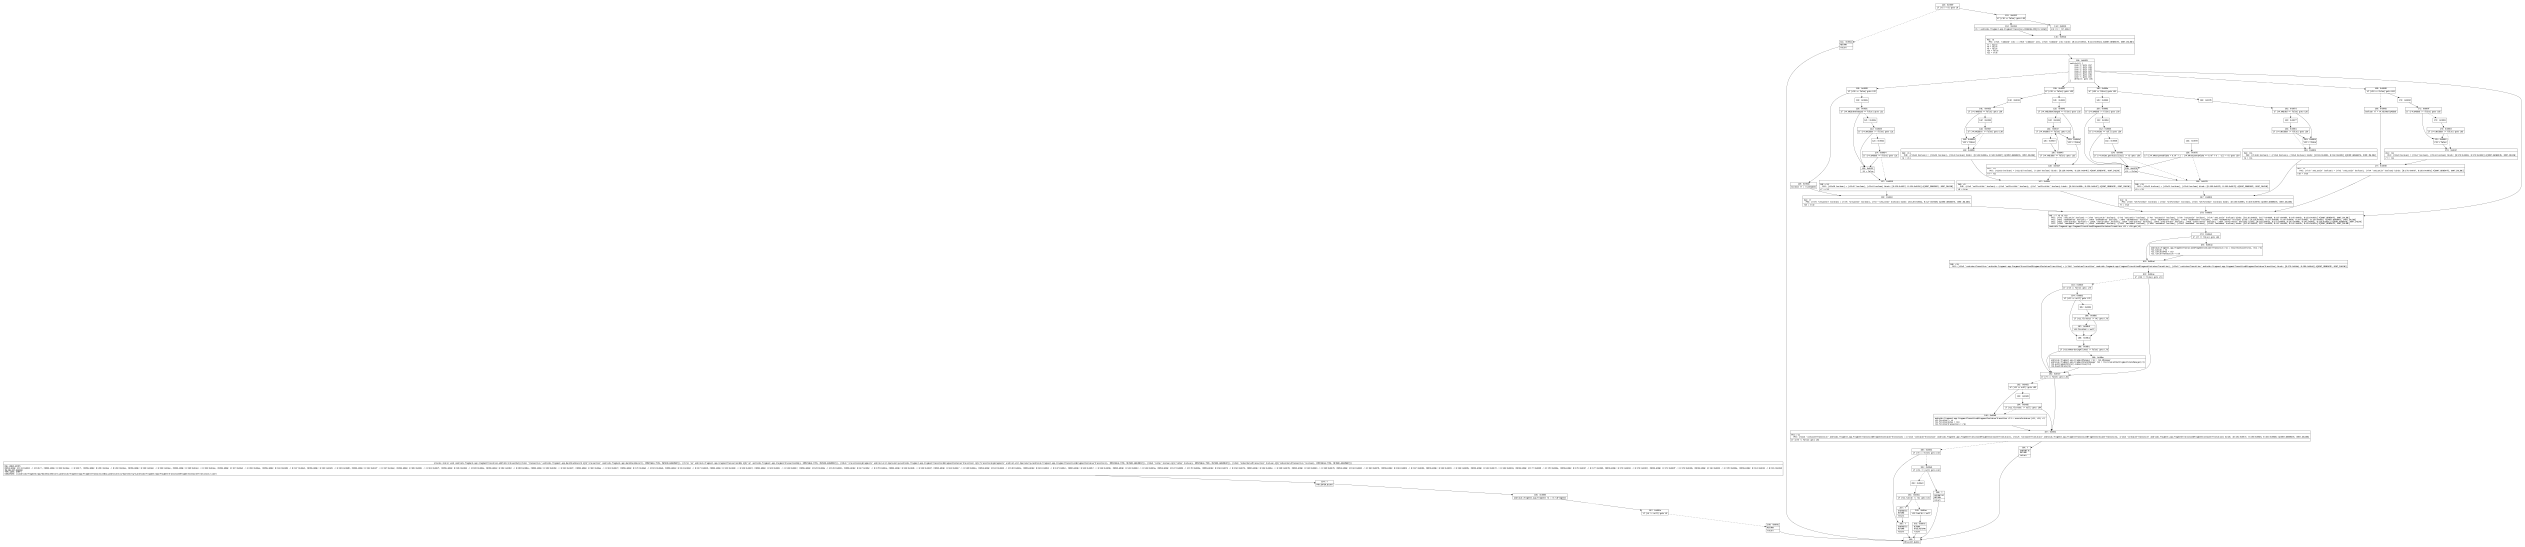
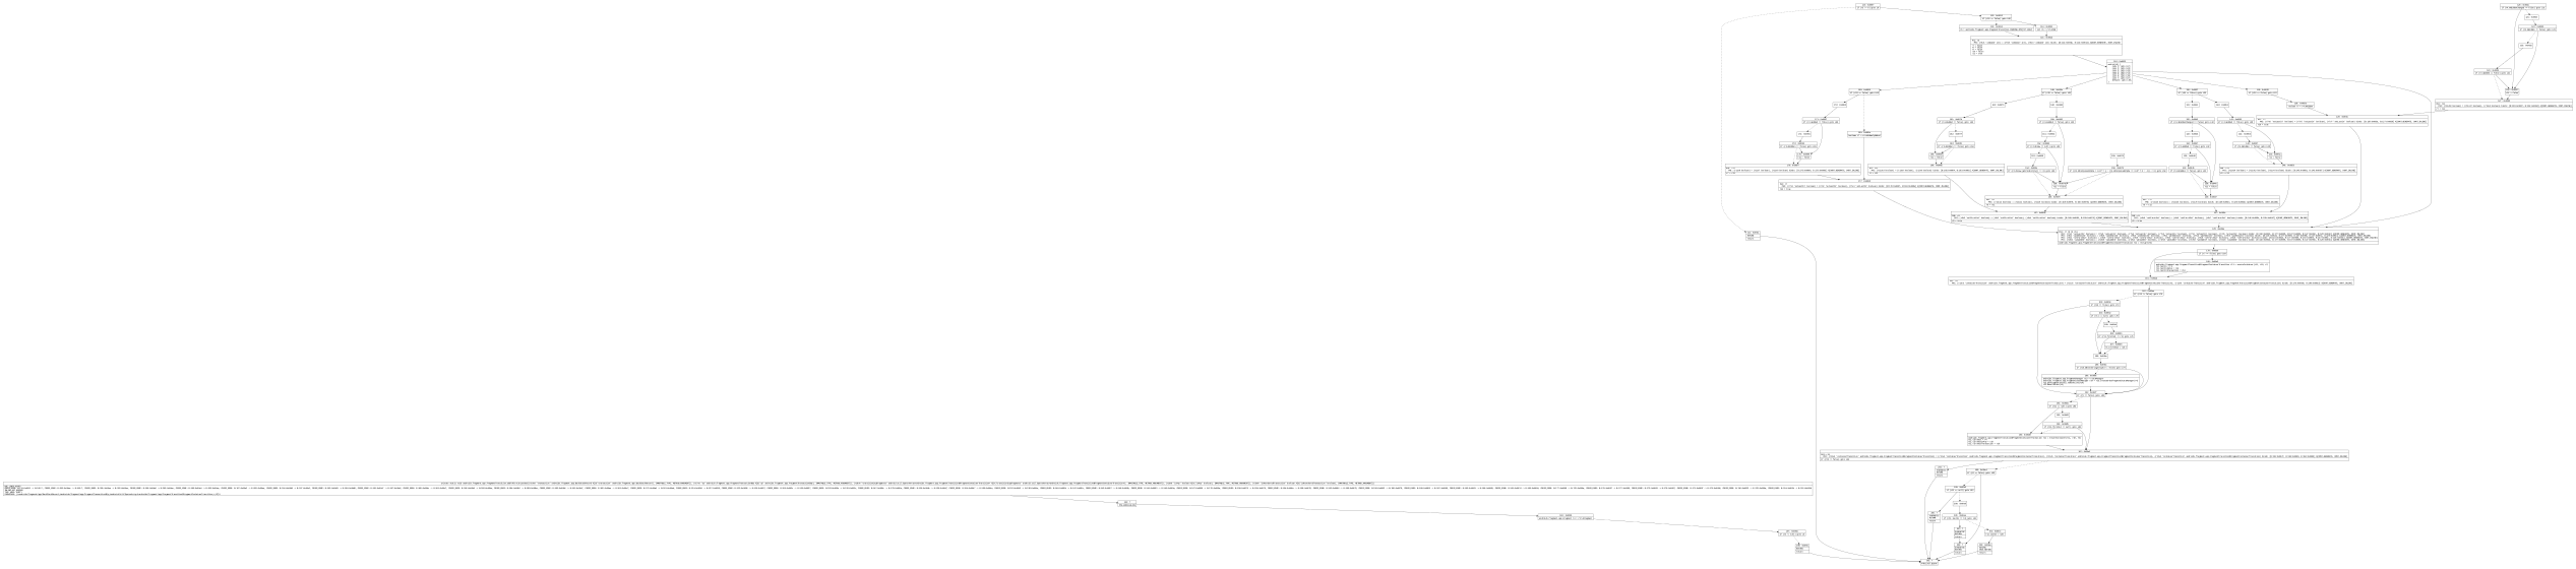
  digraph {
    fontname="Liberation Mono"
    node [fontname="Liberation Mono" shape=record]
    edge [fontname="Liberation Mono"]
    n1 [label="{104\:\ ?|MTH_ENTER_BLOCK\l}"]
    n2 [label="{106\:\ 0x0000|androidx.fragment.app.Fragment r4 = r17.mFragment\l}"]
    n3 [label="{107\:\ 0x000a|if (r4 != null) goto L5\l}"]
    n4 [label="{108\:\ 0x000c|RETURN\l|return\l}"]
    n5 [label="{105\:\ ?|MTH_EXIT_BLOCK\l}"]
    n6 [label="{110\:\ 0x000f|if (r5 != 0) goto L8\l}"]
    n7 [label="{111\:\ 0x0011|RETURN\l|return\l}"]
    n8 [label="{112\:\ 0x0012|if (r19 == false) goto L95\l}"]
    n9 [label="{113\:\ 0x0014|r6 = androidx.fragment.app.FragmentTransition.INVERSE_OPS[r17.mCmd]\l}"]
    n10 [label="{114\:\ 0x001b|int r6 = r17.mCmd\l}"]
    n11 [label="{115\:\ 0x001d|PHI: r6 \l  PHI: (r6v1 'command' int) = (r6v0 'command' int), (r6v3 'command' int) binds: [B:114:0x001b, B:113:0x0014] A[DONT_GENERATE, DONT_INLINE]\l|r7 = false\lr8 = false\lr9 = false\lr10 = false\lr11 = true\l}"]
    n12 [label="{116\:\ 0x0023|switch(r6) \{\l    case 1: goto L57;\l    case 2: goto L66;\l    case 3: goto L39;\l    case 4: goto L23;\l    case 5: goto L12;\l    case 6: goto L39;\l    case 7: goto L57;\l    default: goto L66;\l\}\l}"]
    n13 [label="{118\:\ 0x0028|if (r20 == false) goto L22\l}"]
    n14 [label="{130\:\ 0x003f|if (r20 == false) goto L33\l}"]
    n15 [label="{148\:\ 0x005e|if (r20 == false) goto L51\l}"]
    n16 [label="{168\:\ 0x0088|if (r20 == false) goto L60\l}"]
    n17 [label="{178\:\ 0x009a|PHI: r7 r8 r9 r10 \l  PHI: (r7v1 'setLastIn' boolean) = (r7v0 'setLastIn' boolean), (r7v3 'setLastIn' boolean), (r7v0 'setLastIn' boolean), (r7v0 'setLastIn' boolean), (r7v6 'setLastIn' boolean) binds: [B:116:0x0023, B:177:0x0098, B:167:0x0086, B:147:0x005c, B:129:0x003c] A[DONT_GENERATE, DONT_INLINE]\l  PHI: (r8v1 'wasRemoved' boolean) = (r8v0 'wasRemoved' boolean), (r8v0 'wasRemoved' boolean), (r8v2 'wasRemoved' boolean), (r8v3 'wasRemoved' boolean), (r8v0 'wasRemoved' boolean) binds: [B:116:0x0023, B:177:0x0098, B:167:0x0086, B:147:0x005c, B:129:0x003c] A[DONT_GENERATE, DONT_INLINE]\l  PHI: (r9v1 'setFirstOut' boolean) = (r9v0 'setFirstOut' boolean), (r9v0 'setFirstOut' boolean), (r9v3 'setFirstOut' boolean), (r9v6 'setFirstOut' boolean), (r9v0 'setFirstOut' boolean) binds: [B:116:0x0023, B:177:0x0098, B:167:0x0086, B:147:0x005c, B:129:0x003c] A[DONT_GENERATE, DONT_INLINE]\l  PHI: (r10v1 'wasAdded' boolean) = (r10v0 'wasAdded' boolean), (r10v2 'wasAdded' boolean), (r10v0 'wasAdded' boolean), (r10v0 'wasAdded' boolean), (r10v3 'wasAdded' boolean) binds: [B:116:0x0023, B:177:0x0098, B:167:0x0086, B:147:0x005c, B:129:0x003c] A[DONT_GENERATE, DONT_INLINE]\l|androidx.fragment.app.FragmentTransition$FragmentContainerTransition r11 = r18.get(r5)\l}"]
-   n18 [label="{119\:\ 0x002a}"]
    n19 [label="{128\:\ 0x003a|boolean r7 = r4.mHidden\l}"]
    n20 [label="{131\:\ 0x0041}"]
    n21 [label="{140\:\ 0x0051}"]
    n22 [label="{149\:\ 0x0060}"]
    n23 [label="{160\:\ 0x007b}"]
    n24 [label="{169\:\ 0x008a|boolean r7 = r4.mIsNewlyAdded\l}"]
    n25 [label="{170\:\ 0x008d}"]
    n26 [label="{179\:\ 0x00a0|if (r7 == false) goto L69\l}"]
    n27 [label="{120\:\ 0x002c|if (r4.mHiddenChanged == false) goto L21\l}"]
    n28 [label="{129\:\ 0x003c|PHI: r7 \l  PHI: (r7v6 'setLastIn' boolean) = (r7v5 'setLastIn' boolean), (r7v7 'setLastIn' boolean) binds: [B:128:0x003a, B:127:0x0038] A[DONT_GENERATE, DONT_INLINE]\l|r10 = true\l}"]
    n29 [label="{121\:\ 0x002e}"]
    n30 [label="{126\:\ 0x0037|r11 = false\l}"]
    n31 [label="{122\:\ 0x0030|if (r4.mHidden != false) goto L21\l}"]
    n32 [label="{127\:\ 0x0038|PHI: r11 \l  PHI: (r11v18 boolean) = (r11v17 boolean), (r11v0 boolean) binds: [B:126:0x0037, B:124:0x0034] A[DONT_GENERATE, DONT_INLINE]\l|r7 = r11\l}"]
    n33 [label="{123\:\ 0x0032}"]
    n34 [label="{124\:\ 0x0034|if (r4.mAdded == false) goto L21\l}"]
    n35 [label="{132\:\ 0x0043|if (r4.mHiddenChanged == false) goto L32\l}"]
    n36 [label="{141\:\ 0x0053|if (r4.mAdded == false) goto L38\l}"]
    n37 [label="{133\:\ 0x0045}"]
    n38 [label="{138\:\ 0x004e|r11 = false\l}"]
    n39 [label="{134\:\ 0x0047|if (r4.mAdded == false) goto L32\l}"]
    n40 [label="{139\:\ 0x004f|PHI: r11 \l  PHI: (r11v16 boolean) = (r11v15 boolean), (r11v0 boolean) binds: [B:138:0x004e, B:136:0x004b] A[DONT_GENERATE, DONT_INLINE]\l|r9 = r11\l}"]
    n41 [label="{135\:\ 0x0049}"]
    n42 [label="{136\:\ 0x004b|if (r4.mHidden == false) goto L32\l}"]
    n43 [label="{147\:\ 0x005c|PHI: r9 \l  PHI: (r9v6 'setFirstOut' boolean) = (r9v5 'setFirstOut' boolean), (r9v7 'setFirstOut' boolean) binds: [B:146:0x005b, B:139:0x004f] A[DONT_GENERATE, DONT_INLINE]\l|r8 = true\l}"]
    n44 [label="{142\:\ 0x0055}"]
    n45 [label="{145\:\ 0x005a|r11 = false\l}"]
    n46 [label="{143\:\ 0x0057|if (r4.mHidden != false) goto L38\l}"]
    n47 [label="{146\:\ 0x005b|PHI: r11 \l  PHI: (r11v14 boolean) = (r11v13 boolean), (r11v0 boolean) binds: [B:145:0x005a, B:143:0x0057] A[DONT_GENERATE, DONT_INLINE]\l|r9 = r11\l}"]
    n48 [label="{150\:\ 0x0062|if (r4.mAdded != false) goto L50\l}"]
    n49 [label="{161\:\ 0x007d|if (r4.mAdded == false) goto L56\l}"]
    n50 [label="{151\:\ 0x0064}"]
    n51 [label="{158\:\ 0x0078|r11 = false\l}"]
    n52 [label="{152\:\ 0x0066|if (r4.mView == null) goto L50\l}"]
    n53 [label="{159\:\ 0x0079|PHI: r11 \l  PHI: (r11v12 boolean) = (r11v11 boolean), (r11v0 boolean) binds: [B:158:0x0078, B:156:0x0075] A[DONT_GENERATE, DONT_INLINE]\l|r9 = r11\l}"]
    n54 [label="{153\:\ 0x0068}"]
    n55 [label="{154\:\ 0x006e|if (r4.mView.getVisibility() != 0) goto L50\l}"]
    n56 [label="{155\:\ 0x0070}"]
    n57 [label="{156\:\ 0x0075|if ((r4.mPostponedAlpha \> 0.0f ? 1 : (r4.mPostponedAlpha == 0.0f ? 0 : \-1)) \< 0) goto L50\l}"]
    n58 [label="{167\:\ 0x0086|PHI: r9 \l  PHI: (r9v3 'setFirstOut' boolean) = (r9v2 'setFirstOut' boolean), (r9v4 'setFirstOut' boolean) binds: [B:166:0x0085, B:159:0x0079] A[DONT_GENERATE, DONT_INLINE]\l|r8 = true\l}"]
    n59 [label="{162\:\ 0x007f}"]
    n60 [label="{165\:\ 0x0084|r11 = false\l}"]
    n61 [label="{163\:\ 0x0081|if (r4.mHidden != false) goto L56\l}"]
    n62 [label="{166\:\ 0x0085|PHI: r11 \l  PHI: (r11v10 boolean) = (r11v9 boolean), (r11v0 boolean) binds: [B:165:0x0084, B:163:0x0081] A[DONT_GENERATE, DONT_INLINE]\l|r9 = r11\l}"]
    n63 [label="{177\:\ 0x0098|PHI: r7 \l  PHI: (r7v3 'setLastIn' boolean) = (r7v2 'setLastIn' boolean), (r7v4 'setLastIn' boolean) binds: [B:176:0x0097, B:169:0x008a] A[DONT_GENERATE, DONT_INLINE]\l|r10 = true\l}"]
    n64 [label="{171\:\ 0x008f|if (r4.mAdded != false) goto L65\l}"]
    n65 [label="{172\:\ 0x0091}"]
    n66 [label="{175\:\ 0x0096|r11 = false\l}"]
    n67 [label="{173\:\ 0x0093|if (r4.mHidden != false) goto L65\l}"]
    n68 [label="{176\:\ 0x0097|PHI: r11 \l  PHI: (r11v8 boolean) = (r11v7 boolean), (r11v0 boolean) binds: [B:175:0x0096, B:173:0x0093] A[DONT_GENERATE, DONT_INLINE]\l|r7 = r11\l}"]
    n69 [label="{180\:\ 0x00a3|androidx.fragment.app.FragmentTransition$FragmentContainerTransition r11 = ensureContainer(r11, r18, r5)\lr11.lastIn = r4\lr11.lastInIsPop = r19\lr11.lastInTransaction = r16\l}"]
    n70 [label="{181\:\ 0x00ad|PHI: r11 \l  PHI: (r11v3 'containerTransition' androidx.fragment.app.FragmentTransition$FragmentContainerTransition) = (r11v2 'containerTransition' androidx.fragment.app.FragmentTransition$FragmentContainerTransition), (r11v6 'containerTransition' androidx.fragment.app.FragmentTransition$FragmentContainerTransition) binds: [B:179:0x00a0, B:180:0x00a3] A[DONT_GENERATE, DONT_INLINE]\l}"]
    n71 [label="{182\:\ 0x00ae|if (r20 != false) goto L79\l}"]
    n72 [label="{183\:\ 0x00b0|if (r10 == false) goto L79\l}"]
    n73 [label="{191\:\ 0x00cf|if (r9 == false) goto L84\l}"]
    n74 [label="{184\:\ 0x00b2|if (r11 == null) goto L76\l}"]
    n75 [label="{192\:\ 0x00d1|if (r11 == null) goto L83\l}"]
    n76 [label="{197\:\ 0x00e2|PHI: r11 \l  PHI: (r11v4 'containerTransition' androidx.fragment.app.FragmentTransition$FragmentContainerTransition) = (r11v3 'containerTransition' androidx.fragment.app.FragmentTransition$FragmentContainerTransition), (r11v5 'containerTransition' androidx.fragment.app.FragmentTransition$FragmentContainerTransition), (r11v3 'containerTransition' androidx.fragment.app.FragmentTransition$FragmentContainerTransition) binds: [B:191:0x00cf, B:196:0x00d8, B:194:0x00d5] A[DONT_GENERATE, DONT_INLINE]\l|if (r20 != false) goto L94\l}"]
    n77 [label="{185\:\ 0x00b4}"]
    n78 [label="{188\:\ 0x00ba}"]
    n79 [label="{186\:\ 0x00b6|if (r11.firstOut != r4) goto L76\l}"]
    n80 [label="{189\:\ 0x00bc|if (r16.mReorderingAllowed != false) goto L79\l}"]
    n81 [label="{187\:\ 0x00b8|r11.firstOut = null\l}"]
    n82 [label="{190\:\ 0x00be|androidx.fragment.app.FragmentManager r13 = r16.mManager\landroidx.fragment.app.FragmentStateManager r14 = r13.createOrGetFragmentStateManager(r4)\lr13.getFragmentStore().makeActive(r14)\lr13.moveToState(r4)\l}"]
    n83 [label="{193\:\ 0x00d3}"]
    n84 [label="{196\:\ 0x00d8|androidx.fragment.app.FragmentTransition$FragmentContainerTransition r11 = ensureContainer(r11, r18, r5)\lr11.firstOut = r4\lr11.firstOutIsPop = r19\lr11.firstOutTransaction = r16\l}"]
    n85 [label="{198\:\ 0x00e4|if (r8 == false) goto L93\l}"]
    n86 [label="{204\:\ ?|SYNTHETIC\lRETURN\l|return\l}"]
    n87 [label="{194\:\ 0x00d5|if (r11.firstOut != null) goto L84\l}"]
    n88 [label="{199\:\ 0x00e6|if (r11 == null) goto L92\l}"]
    n89 [label="{205\:\ ?|SYNTHETIC\lRETURN\l|return\l}"]
    n90 [label="{200\:\ 0x00e8}"]
    n91 [label="{206\:\ ?|SYNTHETIC\lRETURN\l|return\l}"]
    n92 [label="{201\:\ 0x00ea|if (r11.lastIn != r4) goto L91\l}"]
    n93 [label="{202\:\ 0x00ec|r11.lastIn = null\l}"]
    n94 [label="{207\:\ ?|SYNTHETIC\lRETURN\l|return\l}"]
    n95 [label="{203\:\ 0x00ee|RETURN\lORIG_RETURN\l|return\l}"]
    n96 [label="{private static void androidx.fragment.app.FragmentTransition.addToFirstInLastOut((r16v0 'transaction' androidx.fragment.app.BackStackRecord A[D('transaction' androidx.fragment.app.BackStackRecord), IMMUTABLE_TYPE, METHOD_ARGUMENT]), (r17v0 'op' androidx.fragment.app.FragmentTransaction$Op A[D('op' androidx.fragment.app.FragmentTransaction$Op), IMMUTABLE_TYPE, METHOD_ARGUMENT]), (r18v0 'transitioningFragments' android.util.SparseArray\<androidx.fragment.app.FragmentTransition$FragmentContainerTransition\> A[D('transitioningFragments' android.util.SparseArray\<androidx.fragment.app.FragmentTransition$FragmentContainerTransition\>), IMMUTABLE_TYPE, METHOD_ARGUMENT]), (r19v0 'isPop' boolean A[D('isPop' boolean), IMMUTABLE_TYPE, METHOD_ARGUMENT]), (r20v0 'isReorderedTransaction' boolean A[D('isReorderedTransaction' boolean), IMMUTABLE_TYPE, METHOD_ARGUMENT]))  | USE_LINES_HINTS\lCROSS_EDGE: B:111:0x0011 \-\> B:105:?, CROSS_EDGE: B:203:0x00ee \-\> B:105:?, CROSS_EDGE: B:201:0x00ea \-\> B:203:0x00ee, CROSS_EDGE: B:199:0x00e6 \-\> B:203:0x00ee, CROSS_EDGE: B:198:0x00e4 \-\> B:203:0x00ee, CROSS_EDGE: B:197:0x00e2 \-\> B:203:0x00ee, CROSS_EDGE: B:194:0x00d5 \-\> B:197:0x00e2, CROSS_EDGE: B:192:0x00d1 \-\> B:196:0x00d8, CROSS_EDGE: B:191:0x00cf \-\> B:197:0x00e2, CROSS_EDGE: B:189:0x00bc \-\> B:191:0x00cf, CROSS_EDGE: B:186:0x00b6 \-\> B:188:0x00ba, CROSS_EDGE: B:184:0x00b2 \-\> B:188:0x00ba, CROSS_EDGE: B:183:0x00b0 \-\> B:191:0x00cf, CROSS_EDGE: B:182:0x00ae \-\> B:191:0x00cf, CROSS_EDGE: B:179:0x00a0 \-\> B:181:0x00ad, CROSS_EDGE: B:124:0x0034 \-\> B:127:0x0038, CROSS_EDGE: B:122:0x0030 \-\> B:126:0x0037, CROSS_EDGE: B:120:0x002c \-\> B:126:0x0037, CROSS_EDGE: B:128:0x003a \-\> B:129:0x003c, CROSS_EDGE: B:147:0x005c \-\> B:178:0x009a, CROSS_EDGE: B:136:0x004b \-\> B:139:0x004f, CROSS_EDGE: B:134:0x0047 \-\> B:138:0x004e, CROSS_EDGE: B:132:0x0043 \-\> B:138:0x004e, CROSS_EDGE: B:146:0x005b \-\> B:147:0x005c, CROSS_EDGE: B:143:0x0057 \-\> B:146:0x005b, CROSS_EDGE: B:141:0x0053 \-\> B:145:0x005a, CROSS_EDGE: B:167:0x0086 \-\> B:178:0x009a, CROSS_EDGE: B:156:0x0075 \-\> B:159:0x0079, CROSS_EDGE: B:154:0x006e \-\> B:158:0x0078, CROSS_EDGE: B:152:0x0066 \-\> B:158:0x0078, CROSS_EDGE: B:150:0x0062 \-\> B:158:0x0078, CROSS_EDGE: B:166:0x0085 \-\> B:167:0x0086, CROSS_EDGE: B:163:0x0081 \-\> B:166:0x0085, CROSS_EDGE: B:161:0x007d \-\> B:165:0x0084, CROSS_EDGE: B:177:0x0098 \-\> B:178:0x009a, CROSS_EDGE: B:176:0x0097 \-\> B:177:0x0098, CROSS_EDGE: B:173:0x0093 \-\> B:176:0x0097, CROSS_EDGE: B:171:0x008f \-\> B:175:0x0096, CROSS_EDGE: B:116:0x0023 \-\> B:178:0x009a, CROSS_EDGE: B:114:0x001b \-\> B:115:0x001d\lINLINE_NOT_NEEDED\lTYPE_VARS: EMPTY\lSIGNATURE: (Landroidx\/fragment\/app\/BackStackRecord;Landroidx\/fragment\/app\/FragmentTransaction$Op;Landroid\/util\/SparseArray\<Landroidx\/fragment\/app\/FragmentTransition$FragmentContainerTransition;\>;ZZ)V\l}"]
    n1 -> n2
    n2 -> n3
    n3 -> n4 [style=dashed]
    n4 -> n5
    n6 -> n7 [style=dashed]
    n6 -> n8
    n7 -> n5
    n8 -> n9 [style=dashed]
    n8 -> n10
    n9 -> n11
    n10 -> n11
    n11 -> n12
    n12 -> n13
    n12 -> n14
    n12 -> n15
    n12 -> n16
    n12 -> n17
-   n13 -> n18 [style=dashed]
    n13 -> n19
    n14 -> n20 [style=dashed]
    n14 -> n21
    n15 -> n22 [style=dashed]
    n15 -> n23
    n16 -> n24 [style=dashed]
    n16 -> n25
    n17 -> n26
-   n18 -> n27
    n19 -> n28
    n20 -> n35
    n21 -> n36
    n22 -> n48
    n23 -> n49
    n24 -> n63
    n25 -> n64
    n26 -> n69 [style=dashed]
    n26 -> n70
    n27 -> n29 [style=dashed]
    n27 -> n30
    n28 -> n17
    n29 -> n31
    n30 -> n32
    n31 -> n30
    n31 -> n33 [style=dashed]
    n32 -> n28
    n33 -> n34
    n34 -> n30
    n34 -> n32 [style=dashed]
    n35 -> n37 [style=dashed]
    n35 -> n38
    n36 -> n44 [style=dashed]
    n36 -> n45
    n37 -> n39
    n38 -> n40
    n39 -> n38
    n39 -> n41 [style=dashed]
    n40 -> n43
    n41 -> n42
-   n42 -> n39
+   n42 -> n38
    n42 -> n40 [style=dashed]
    n43 -> n17
    n44 -> n46
    n45 -> n47
    n46 -> n45
    n46 -> n47 [style=dashed]
    n47 -> n43
    n48 -> n50 [style=dashed]
    n48 -> n51
    n49 -> n59 [style=dashed]
    n49 -> n60
    n50 -> n52
    n51 -> n53
    n52 -> n51
    n52 -> n54 [style=dashed]
    n53 -> n58
    n54 -> n55
    n55 -> n51
    n55 -> n53 [style=dashed]
    n56 -> n57
    n57 -> n51
    n57 -> n53 [style=dashed]
    n58 -> n17
    n59 -> n61
    n60 -> n62
    n61 -> n60
    n61 -> n62 [style=dashed]
    n62 -> n58
    n63 -> n17
    n64 -> n65 [style=dashed]
    n64 -> n66
    n65 -> n67
    n66 -> n68
    n67 -> n66
    n67 -> n68 [style=dashed]
    n68 -> n63
    n69 -> n70
    n70 -> n71
    n71 -> n72 [style=dashed]
    n71 -> n73
    n72 -> n73
    n72 -> n74 [style=dashed]
    n73 -> n75 [style=dashed]
    n73 -> n76
    n74 -> n77 [style=dashed]
    n74 -> n78
    n75 -> n83 [style=dashed]
    n75 -> n84
    n76 -> n85 [style=dashed]
    n76 -> n86
    n77 -> n79
    n78 -> n80
    n79 -> n78
    n79 -> n81 [style=dashed]
    n80 -> n73
    n80 -> n82 [style=dashed]
    n81 -> n78
    n82 -> n73
    n83 -> n87
    n84 -> n76
    n85 -> n88 [style=dashed]
    n85 -> n89
    n86 -> n5
    n87 -> n76
    n87 -> n84 [style=dashed]
    n88 -> n90 [style=dashed]
    n88 -> n91
    n89 -> n5
    n90 -> n92
    n91 -> n5
    n92 -> n93 [style=dashed]
    n92 -> n94
    n93 -> n95
    n94 -> n89
    n95 -> n5
    n96 -> n1
  }
